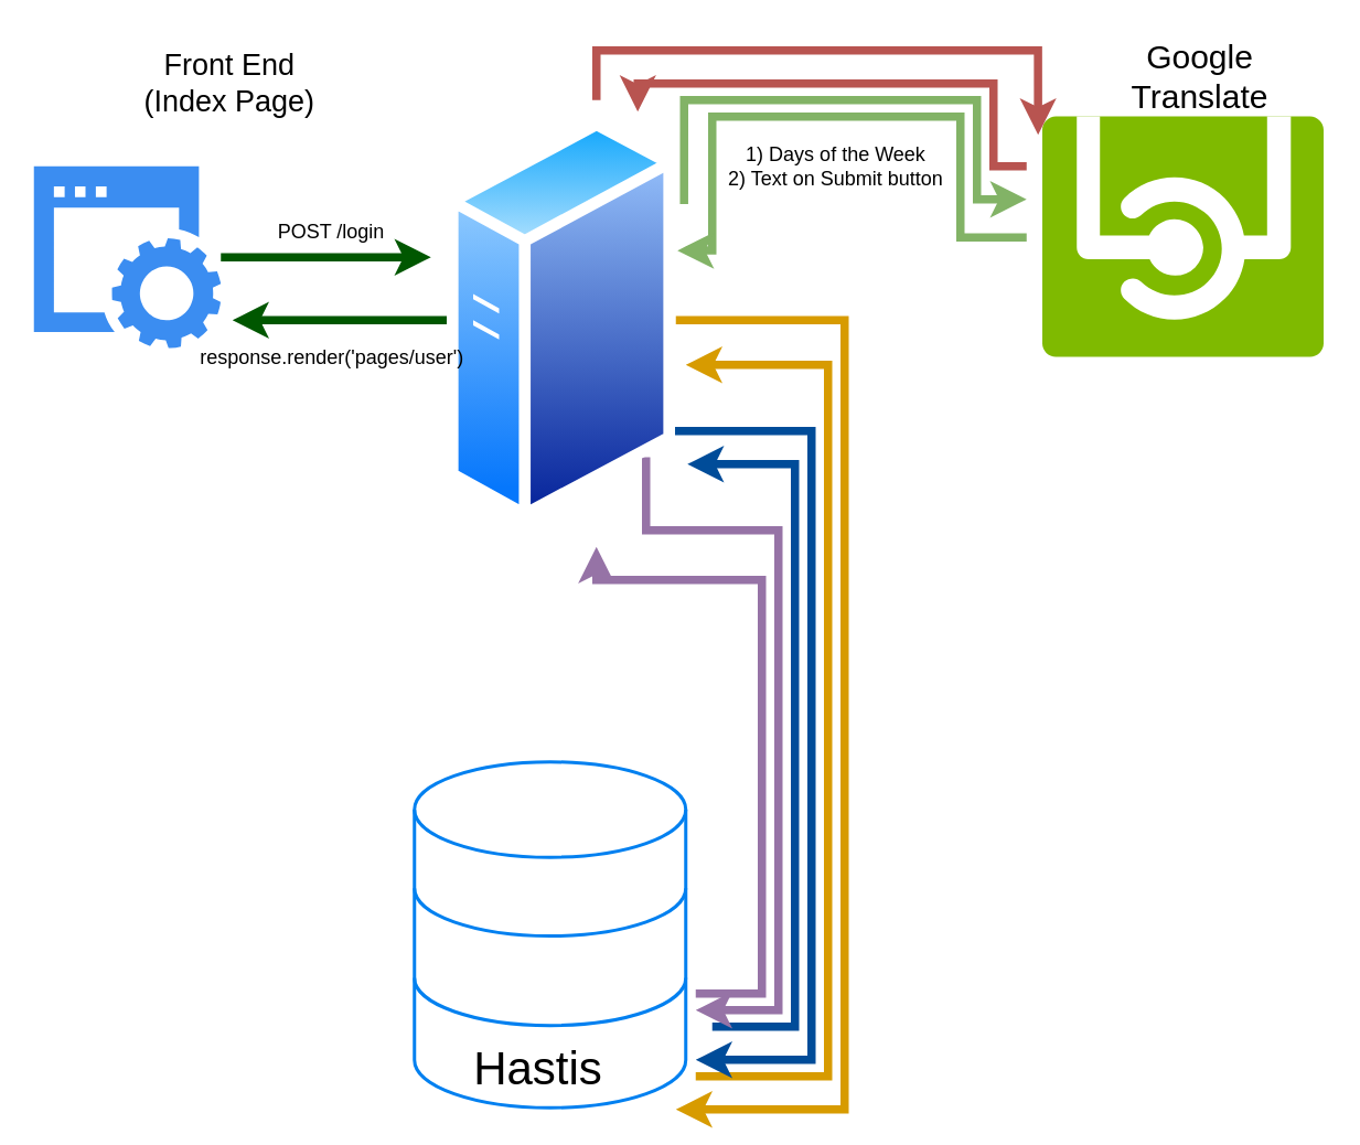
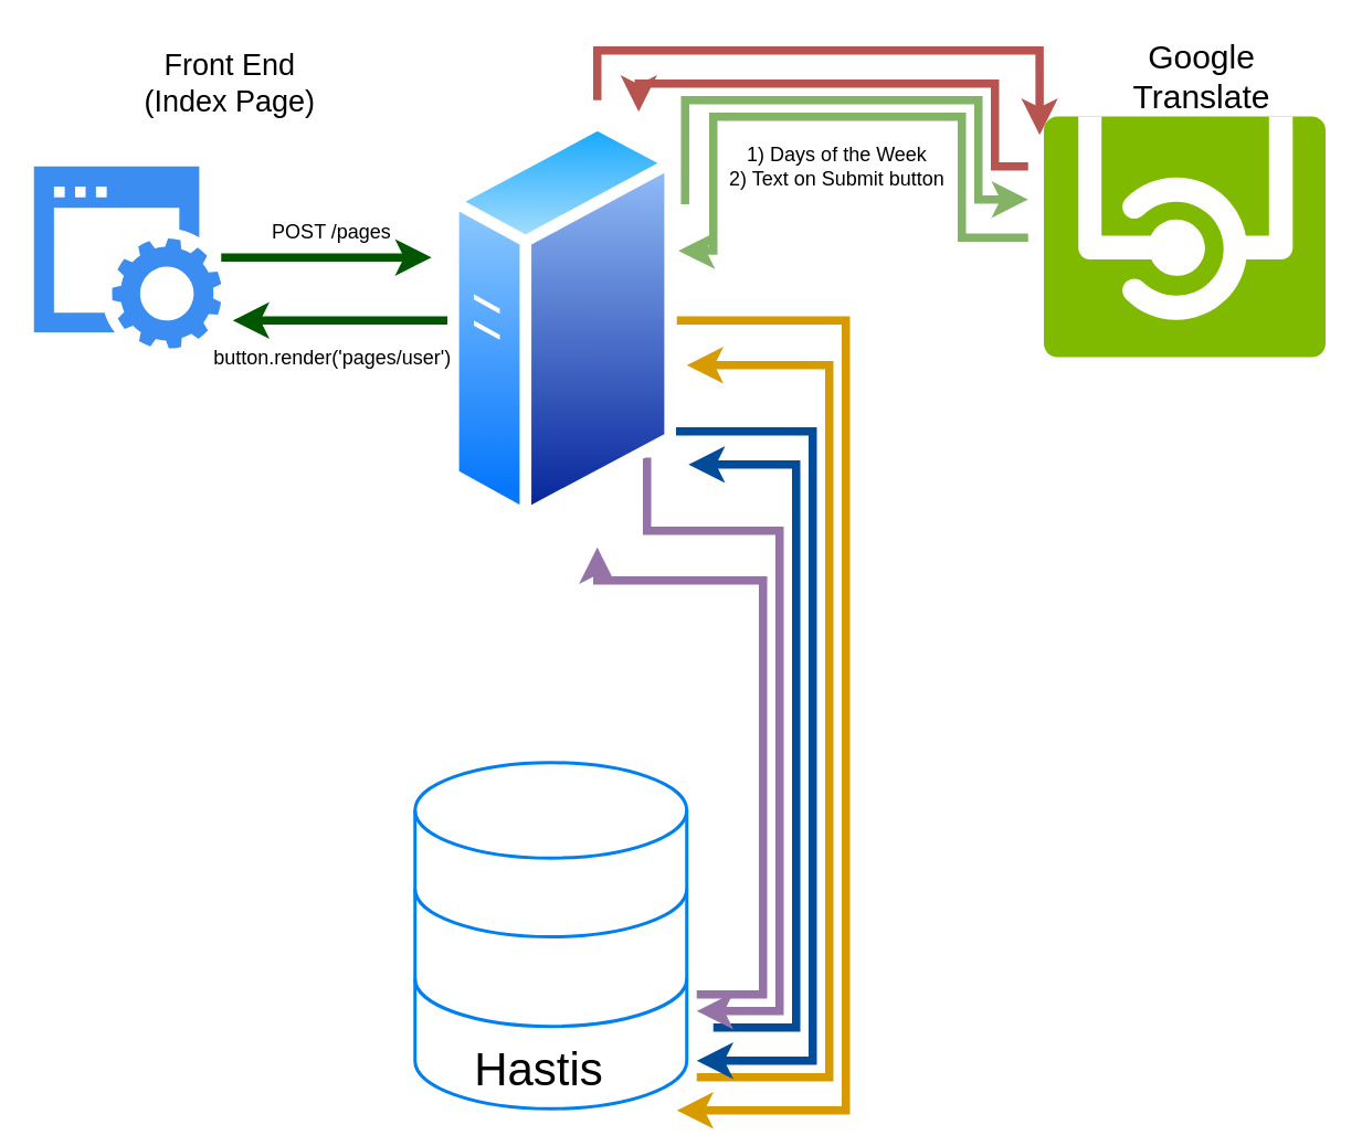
  <mxCell id="0" />
  <mxCell id="1" parent="0" />
  <mxCell id="2" style="edgeStyle=orthogonalEdgeStyle;rounded=0;orthogonalLoop=1;jettySize=auto;html=1;strokeColor=#b85450;strokeWidth=5;fillColor=#f8cecc;entryX=0.833;entryY=-0.012;entryDx=0;entryDy=0;entryPerimeter=0;" parent="1" target="17" edge="1"><mxGeometry relative="1" as="geometry"><mxPoint x="620" y="100" as="sourcePoint" /><mxPoint x="400" y="50" as="targetPoint" /><Array as="points"><mxPoint x="600" y="100" /><mxPoint x="600" y="50" /><mxPoint x="385" y="50" /></Array></mxGeometry></mxCell>
  <mxCell id="3" style="edgeStyle=orthogonalEdgeStyle;rounded=0;orthogonalLoop=1;jettySize=auto;html=1;entryX=1.007;entryY=0.329;entryDx=0;entryDy=0;entryPerimeter=0;strokeColor=#82b366;strokeWidth=5;fillColor=#d5e8d4;" parent="1" target="17" edge="1"><mxGeometry relative="1" as="geometry"><mxPoint x="620" y="143" as="sourcePoint" /><Array as="points"><mxPoint x="580" y="143" /><mxPoint x="580" y="70" /><mxPoint x="430" y="70" /><mxPoint x="430" y="151" /></Array></mxGeometry></mxCell>
  <mxCell id="4" value="" style="aspect=fixed;html=1;perimeter=none;align=center;shadow=0;dashed=0;image;fontSize=12;image=img/lib/mscae/API.svg;" parent="1" vertex="1"><mxGeometry x="630" y="70" width="170" height="146" as="geometry" /></mxCell>
  <mxCell id="5" style="edgeStyle=orthogonalEdgeStyle;rounded=0;orthogonalLoop=1;jettySize=auto;html=1;strokeColor=#d79b00;strokeWidth=5;fillColor=#ffe6cc;" parent="1" edge="1"><mxGeometry relative="1" as="geometry"><mxPoint x="414" y="220" as="targetPoint" /><mxPoint x="420" y="650" as="sourcePoint" /><Array as="points"><mxPoint x="500" y="650" /><mxPoint x="500" y="220" /></Array></mxGeometry></mxCell>
  <mxCell id="6" style="edgeStyle=orthogonalEdgeStyle;rounded=0;orthogonalLoop=1;jettySize=auto;html=1;strokeColor=#004C99;strokeWidth=5;" parent="1" edge="1"><mxGeometry relative="1" as="geometry"><mxPoint x="415" y="280" as="targetPoint" /><mxPoint x="430" y="620" as="sourcePoint" /><Array as="points"><mxPoint x="480" y="620" /><mxPoint x="480" y="280" /></Array></mxGeometry></mxCell>
  <mxCell id="7" style="edgeStyle=orthogonalEdgeStyle;rounded=0;orthogonalLoop=1;jettySize=auto;html=1;strokeColor=#9673a6;strokeWidth=5;fillColor=#e1d5e7;" parent="1" edge="1"><mxGeometry relative="1" as="geometry"><mxPoint x="360" y="330" as="targetPoint" /><mxPoint x="420" y="600" as="sourcePoint" /><Array as="points"><mxPoint x="460" y="600" /><mxPoint x="460" y="350" /><mxPoint x="360" y="350" /></Array></mxGeometry></mxCell>
  <mxCell id="8" value="" style="html=1;verticalLabelPosition=bottom;align=center;labelBackgroundColor=#ffffff;verticalAlign=top;strokeWidth=2;strokeColor=#0080F0;fillColor=#ffffff;shadow=0;dashed=0;shape=mxgraph.ios7.icons.data;" parent="1" vertex="1"><mxGeometry x="250" y="460" width="164" height="209" as="geometry" /></mxCell>
  <mxCell id="9" style="edgeStyle=orthogonalEdgeStyle;rounded=0;orthogonalLoop=1;jettySize=auto;html=1;strokeColor=#005700;strokeWidth=5;fillColor=#008a00;" parent="1" source="10" edge="1"><mxGeometry relative="1" as="geometry"><mxPoint x="260" y="155" as="targetPoint" /></mxGeometry></mxCell>
  <mxCell id="10" value="" style="html=1;aspect=fixed;strokeColor=none;shadow=0;align=center;verticalAlign=top;fillColor=#3B8DF1;shape=mxgraph.gcp2.website" parent="1" vertex="1"><mxGeometry x="20" y="100" width="113" height="110" as="geometry" /></mxCell>
  <mxCell id="11" style="edgeStyle=orthogonalEdgeStyle;rounded=0;orthogonalLoop=1;jettySize=auto;html=1;entryX=-0.018;entryY=0.075;entryDx=0;entryDy=0;entryPerimeter=0;strokeColor=#b85450;strokeWidth=5;fillColor=#f8cecc;" parent="1" target="4" edge="1"><mxGeometry relative="1" as="geometry"><mxPoint x="360" y="60" as="sourcePoint" /><Array as="points"><mxPoint x="360" y="30" /><mxPoint x="627" y="30" /></Array></mxGeometry></mxCell>
  <mxCell id="12" style="edgeStyle=orthogonalEdgeStyle;rounded=0;orthogonalLoop=1;jettySize=auto;html=1;strokeColor=#82b366;strokeWidth=5;exitX=1.036;exitY=0.215;exitDx=0;exitDy=0;exitPerimeter=0;fillColor=#d5e8d4;" parent="1" source="17" edge="1"><mxGeometry relative="1" as="geometry"><mxPoint x="620" y="120" as="targetPoint" /><Array as="points"><mxPoint x="413" y="60" /><mxPoint x="590" y="60" /><mxPoint x="590" y="120" /></Array></mxGeometry></mxCell>
  <mxCell id="13" style="edgeStyle=orthogonalEdgeStyle;rounded=0;orthogonalLoop=1;jettySize=auto;html=1;strokeColor=#d79b00;strokeWidth=5;fillColor=#ffe6cc;" parent="1" source="17" edge="1"><mxGeometry relative="1" as="geometry"><mxPoint x="408" y="670" as="targetPoint" /><Array as="points"><mxPoint x="510" y="193" /><mxPoint x="510" y="670" /></Array></mxGeometry></mxCell>
  <mxCell id="14" style="edgeStyle=orthogonalEdgeStyle;rounded=0;orthogonalLoop=1;jettySize=auto;html=1;strokeColor=#004C99;strokeWidth=5;" parent="1" source="17" edge="1"><mxGeometry relative="1" as="geometry"><mxPoint x="420" y="640" as="targetPoint" /><Array as="points"><mxPoint x="490" y="260" /><mxPoint x="490" y="640" /></Array></mxGeometry></mxCell>
  <mxCell id="15" style="edgeStyle=orthogonalEdgeStyle;rounded=0;orthogonalLoop=1;jettySize=auto;html=1;strokeColor=#9673a6;strokeWidth=5;fillColor=#e1d5e7;" parent="1" source="17" edge="1"><mxGeometry relative="1" as="geometry"><mxPoint x="420" y="610" as="targetPoint" /><Array as="points"><mxPoint x="390" y="320" /><mxPoint x="470" y="320" /><mxPoint x="470" y="610" /></Array></mxGeometry></mxCell>
  <mxCell id="16" style="edgeStyle=orthogonalEdgeStyle;rounded=0;orthogonalLoop=1;jettySize=auto;html=1;strokeColor=#005700;strokeWidth=5;fillColor=#008a00;" parent="1" source="17" edge="1"><mxGeometry relative="1" as="geometry"><mxPoint x="140" y="193" as="targetPoint" /></mxGeometry></mxCell>
  <mxCell id="17" value="" style="aspect=fixed;perimeter=ellipsePerimeter;html=1;align=center;shadow=0;dashed=0;spacingTop=3;image;image=img/lib/active_directory/generic_server.svg;" parent="1" vertex="1"><mxGeometry x="270" y="70" width="138" height="246" as="geometry" /></mxCell>
  <mxCell id="18" value="&lt;font style=&quot;font-size: 28px&quot;&gt;Hastis&lt;/font&gt;" style="text;html=1;strokeColor=none;fillColor=none;align=center;verticalAlign=middle;whiteSpace=wrap;rounded=0;" parent="1" vertex="1"><mxGeometry x="270" y="620" width="110" height="50" as="geometry" /></mxCell>
  <mxCell id="19" value="&lt;font style=&quot;font-size: 20px&quot;&gt;Google Translate&lt;/font&gt;" style="text;html=1;strokeColor=none;fillColor=none;align=center;verticalAlign=middle;whiteSpace=wrap;rounded=0;" parent="1" vertex="1"><mxGeometry x="650" width="150" height="50" as="geometry" y="20" /></mxCell>
  <mxCell id="20" value="&lt;font style=&quot;font-size: 18px&quot;&gt;Front End&lt;br&gt;(Index Page)&lt;/font&gt;" style="text;html=1;strokeColor=none;fillColor=none;align=center;verticalAlign=middle;whiteSpace=wrap;rounded=0;" parent="1" vertex="1"><mxGeometry x="85" y="20" width="107" height="60" as="geometry" /></mxCell>
- <mxCell id="21" value="POST /login" style="text;html=1;strokeColor=none;fillColor=none;align=center;verticalAlign=middle;whiteSpace=wrap;rounded=0;" parent="1" vertex="1"><mxGeometry x="130" y="125" width="140" height="30" as="geometry" /></mxCell>
- <mxCell id="22" value="response.render('pages/user')" style="text;html=1;strokeColor=none;fillColor=none;align=center;verticalAlign=middle;whiteSpace=wrap;rounded=0;" parent="1" vertex="1"><mxGeometry x="98.5" y="206" width="203" height="20" as="geometry" /></mxCell>
+ <mxCell id="21" value="POST /pages" style="text;html=1;strokeColor=none;fillColor=none;align=center;verticalAlign=middle;whiteSpace=wrap;rounded=0;" parent="1" vertex="1"><mxGeometry x="130" y="125" width="140" height="30" as="geometry" /></mxCell>
+ <mxCell id="22" value="button.render('pages/user')" style="text;html=1;strokeColor=none;fillColor=none;align=center;verticalAlign=middle;whiteSpace=wrap;rounded=0;" parent="1" vertex="1"><mxGeometry x="98.5" y="206" width="203" height="20" as="geometry" /></mxCell>
  <mxCell id="23" value="&lt;div&gt;1) Days of the Week&lt;/div&gt;&lt;div&gt;2) Text on Submit button&lt;br&gt;&lt;/div&gt;" style="text;html=1;strokeColor=none;fillColor=none;align=center;verticalAlign=middle;whiteSpace=wrap;rounded=0;" parent="1" vertex="1"><mxGeometry x="430" y="82.5" width="150" height="35" as="geometry" /></mxCell>
